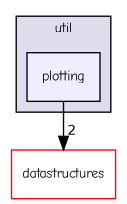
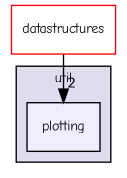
  digraph {
    compound=true
    fontname="Comic Neue"
    node [fontname="Comic Neue" fontsize=10 shape=box style=filled]
    n1 [fillcolor="#eeeeff" label=plotting pencolor=black]
    n2 [color=red fillcolor=white label=datastructures]
    subgraph cluster_1 {
      bgcolor="#ddddee"
      fontsize=10
      label=util
      pencolor=black
      n1
    }
-   n1 -> n2 [headlabel=2 labeldistance=1.5 labelfontname=Helvetica labelfontsize=10 fontname="Comic Neue"]
+   n2 -> n1 [headlabel=2 labeldistance=1.5 labelfontname=Helvetica labelfontsize=10 fontname="Comic Neue"]
  }
